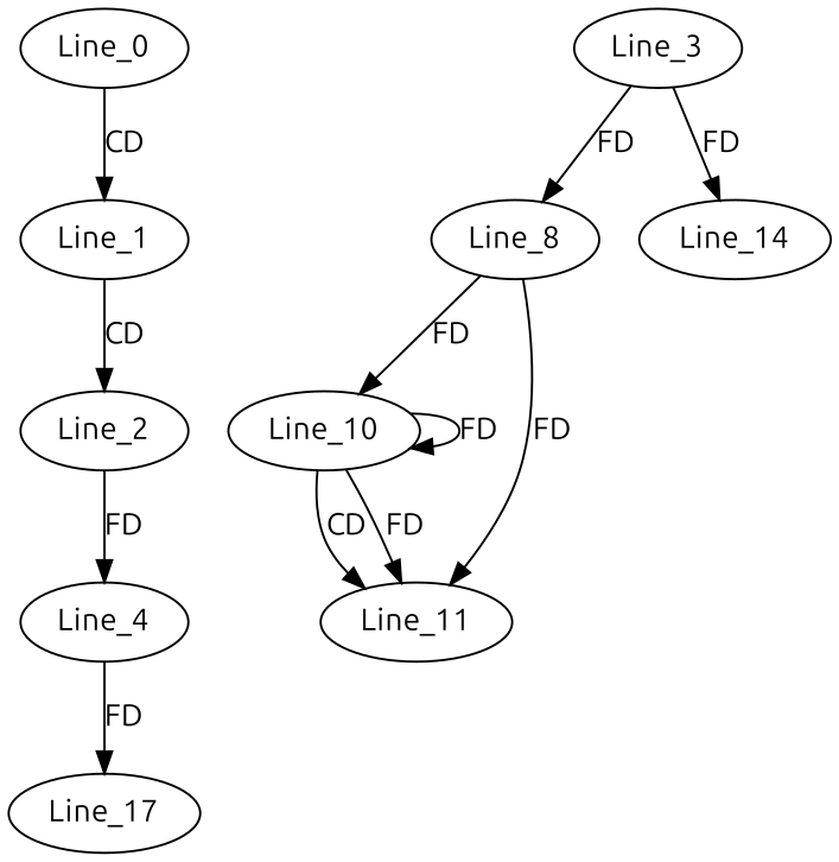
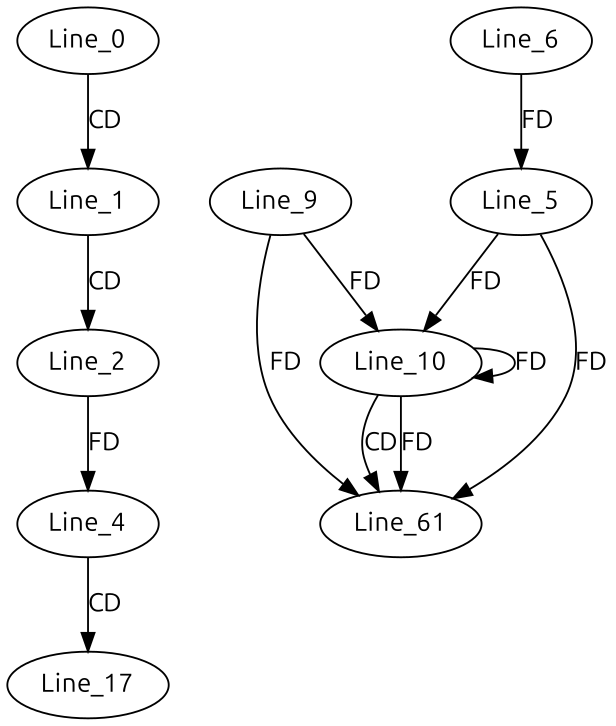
  digraph {
    fontname=Ubuntu
    node [fontname=Ubuntu]
    edge [fontname=Ubuntu]
    Line_0
    Line_1
    Line_2
    Line_4
    Line_17
    Line_10
-   Line_11
-   Line_8
-   Line_6 [label=Line_3]
-   Line_14
+   Line_11 [label=Line_61]
+   Line_9
+   Line_8 [label=Line_5]
+   Line_6
    Line_0 -> Line_1 [label=CD]
    Line_1 -> Line_2 [label=CD]
    Line_2 -> Line_4 [label=FD]
-   Line_4 -> Line_17 [label=FD]
+   Line_4 -> Line_17 [label=CD]
    Line_10 -> Line_10 [label=FD]
    Line_10 -> Line_11 [label=CD]
    Line_10 -> Line_11 [label=FD]
+   Line_9 -> Line_10 [label=FD]
+   Line_9 -> Line_11 [label=FD]
    Line_8 -> Line_10 [label=FD]
    Line_8 -> Line_11 [label=FD]
    Line_6 -> Line_8 [label=FD]
-   Line_6 -> Line_14 [label=FD]
  }
